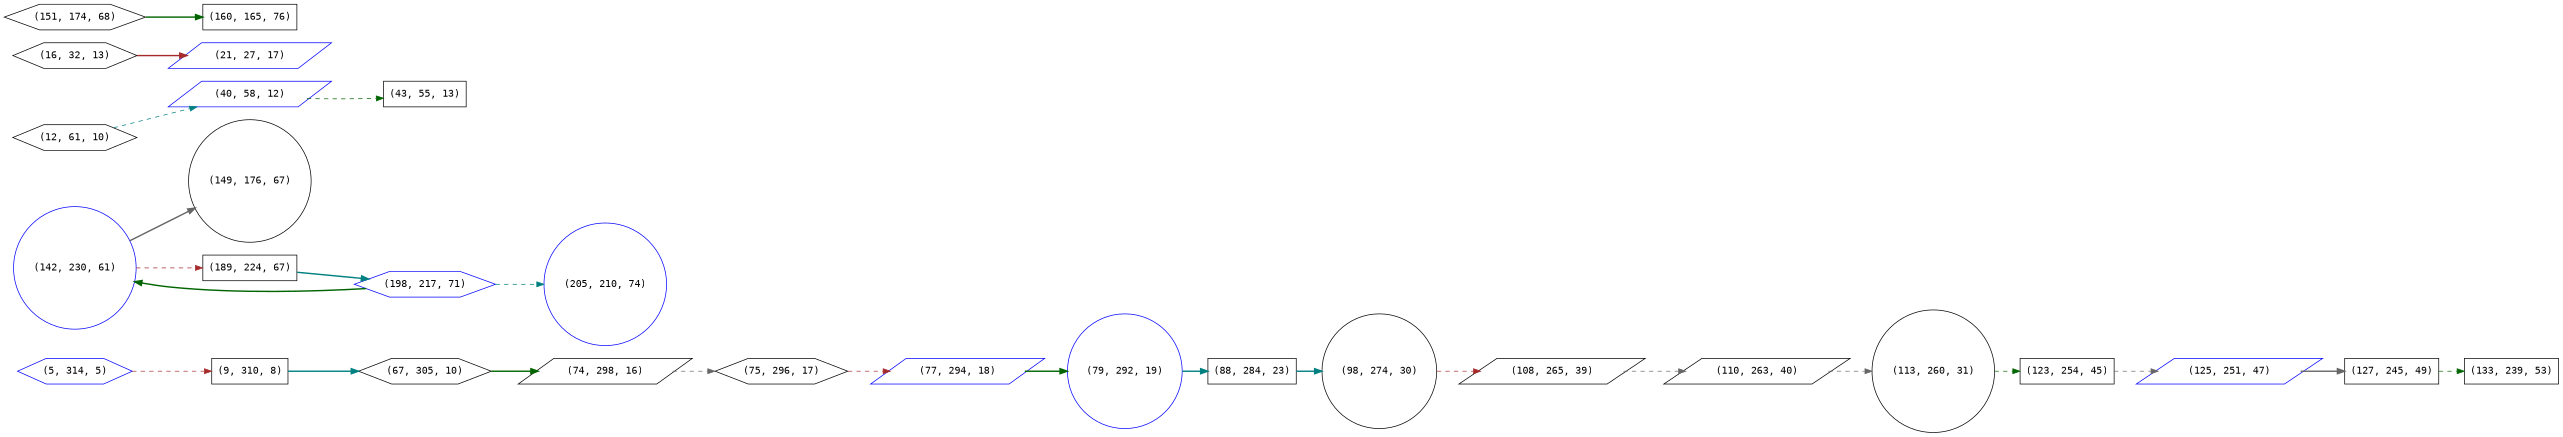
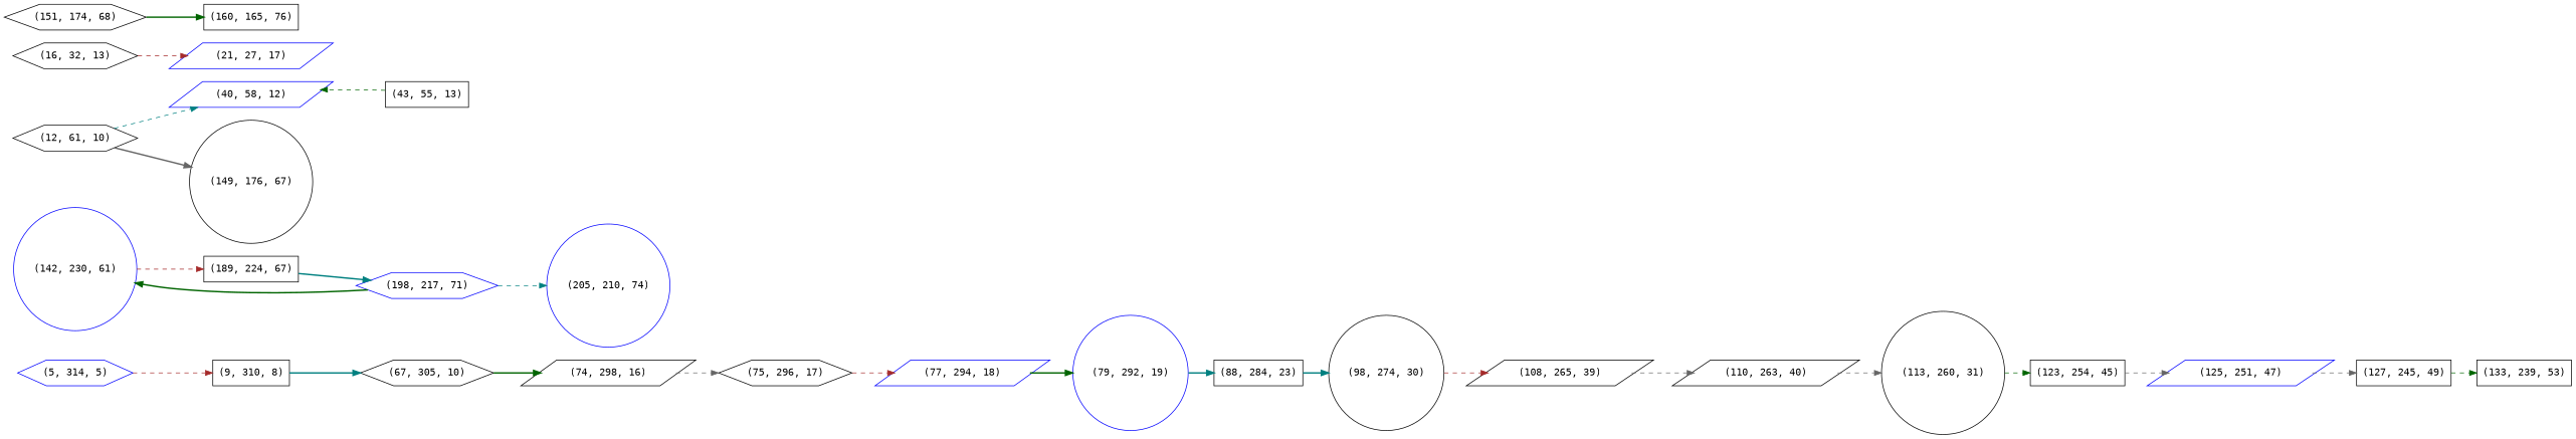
  digraph {
    fontname="DejaVu Sans Mono"
    rankdir=LR
    node [color=black fontname="DejaVu Sans Mono" shape=box]
    edge [color=darkgreen fontname="DejaVu Sans Mono" style=dashed]
    "(5, 314, 5)" [color=blue shape=hexagon]
    "(9, 310, 8)"
    "(67, 305, 10)" [shape=hexagon]
    "(12, 61, 10)" [shape=hexagon]
    "(40, 58, 12)" [color=blue shape=parallelogram]
    "(74, 298, 16)" [shape=parallelogram]
    "(16, 32, 13)" [shape=hexagon]
    "(21, 27, 17)" [color=blue shape=parallelogram]
    "(43, 55, 13)"
    "(75, 296, 17)" [shape=hexagon]
    "(77, 294, 18)" [color=blue shape=parallelogram]
    "(79, 292, 19)" [color=blue shape=circle]
    "(88, 284, 23)"
    "(98, 274, 30)" [shape=circle]
    "(108, 265, 39)" [shape=parallelogram]
    "(110, 263, 40)" [shape=parallelogram]
    n17 [label="(113, 260, 31)" shape=circle]
    "(123, 254, 45)"
    "(125, 251, 47)" [color=blue shape=parallelogram]
    "(127, 245, 49)"
    "(133, 239, 53)"
    "(142, 230, 61)" [color=blue shape=circle]
    "(149, 176, 67)" [shape=circle]
    "(189, 224, 67)"
    "(198, 217, 71)" [color=blue shape=hexagon]
    "(151, 174, 68)" [shape=hexagon]
    "(160, 165, 76)"
    "(205, 210, 74)" [color=blue shape=circle]
    "(5, 314, 5)" -> "(9, 310, 8)" [color=brown]
    "(9, 310, 8)" -> "(67, 305, 10)" [color=teal style=bold]
    "(67, 305, 10)" -> "(74, 298, 16)" [style=bold]
    "(12, 61, 10)" -> "(40, 58, 12)" [color=teal]
-   "(40, 58, 12)" -> "(43, 55, 13)"
+   "(43, 55, 13)" -> "(40, 58, 12)"
    "(74, 298, 16)" -> "(75, 296, 17)" [color=gray40]
-   "(16, 32, 13)" -> "(21, 27, 17)" [color=brown style=bold]
+   "(16, 32, 13)" -> "(21, 27, 17)" [color=brown]
    "(75, 296, 17)" -> "(77, 294, 18)" [color=brown]
    "(77, 294, 18)" -> "(79, 292, 19)" [style=bold]
    "(79, 292, 19)" -> "(88, 284, 23)" [color=teal style=bold]
    "(88, 284, 23)" -> "(98, 274, 30)" [color=teal style=bold]
    "(98, 274, 30)" -> "(108, 265, 39)" [color=brown]
    "(108, 265, 39)" -> "(110, 263, 40)" [color=gray40]
    "(110, 263, 40)" -> n17 [color=gray40]
    n17 -> "(123, 254, 45)"
    "(123, 254, 45)" -> "(125, 251, 47)" [color=gray40]
-   "(125, 251, 47)" -> "(127, 245, 49)" [color=gray40 style=bold]
+   "(125, 251, 47)" -> "(127, 245, 49)" [color=gray40]
    "(127, 245, 49)" -> "(133, 239, 53)"
-   "(142, 230, 61)" -> "(149, 176, 67)" [color=gray40 style=bold]
+   "(12, 61, 10)" -> "(149, 176, 67)" [color=gray40 style=bold]
    "(142, 230, 61)" -> "(189, 224, 67)" [color=brown]
    "(189, 224, 67)" -> "(198, 217, 71)" [color=teal style=bold]
    "(198, 217, 71)" -> "(142, 230, 61)" [style=bold]
    "(198, 217, 71)" -> "(205, 210, 74)" [color=teal]
    "(151, 174, 68)" -> "(160, 165, 76)" [style=bold]
  }
